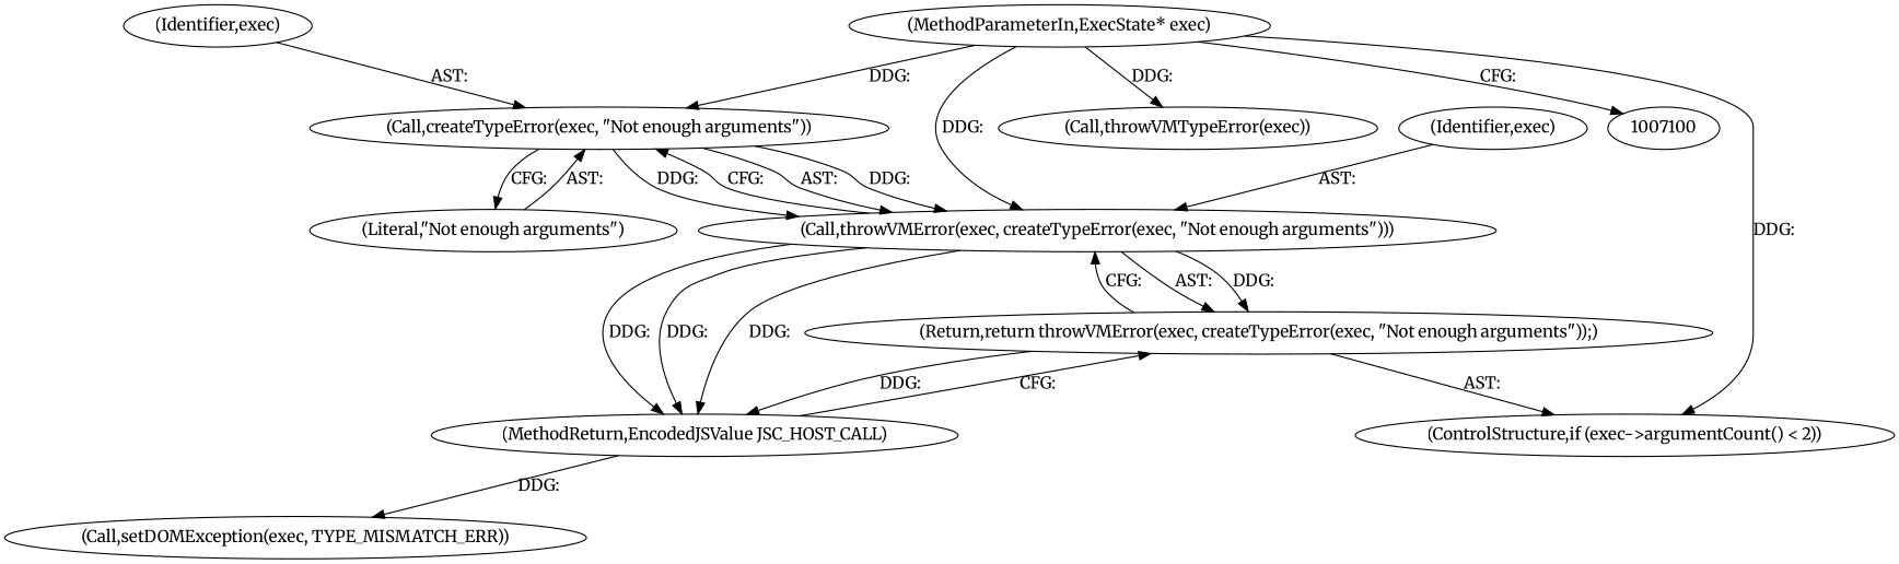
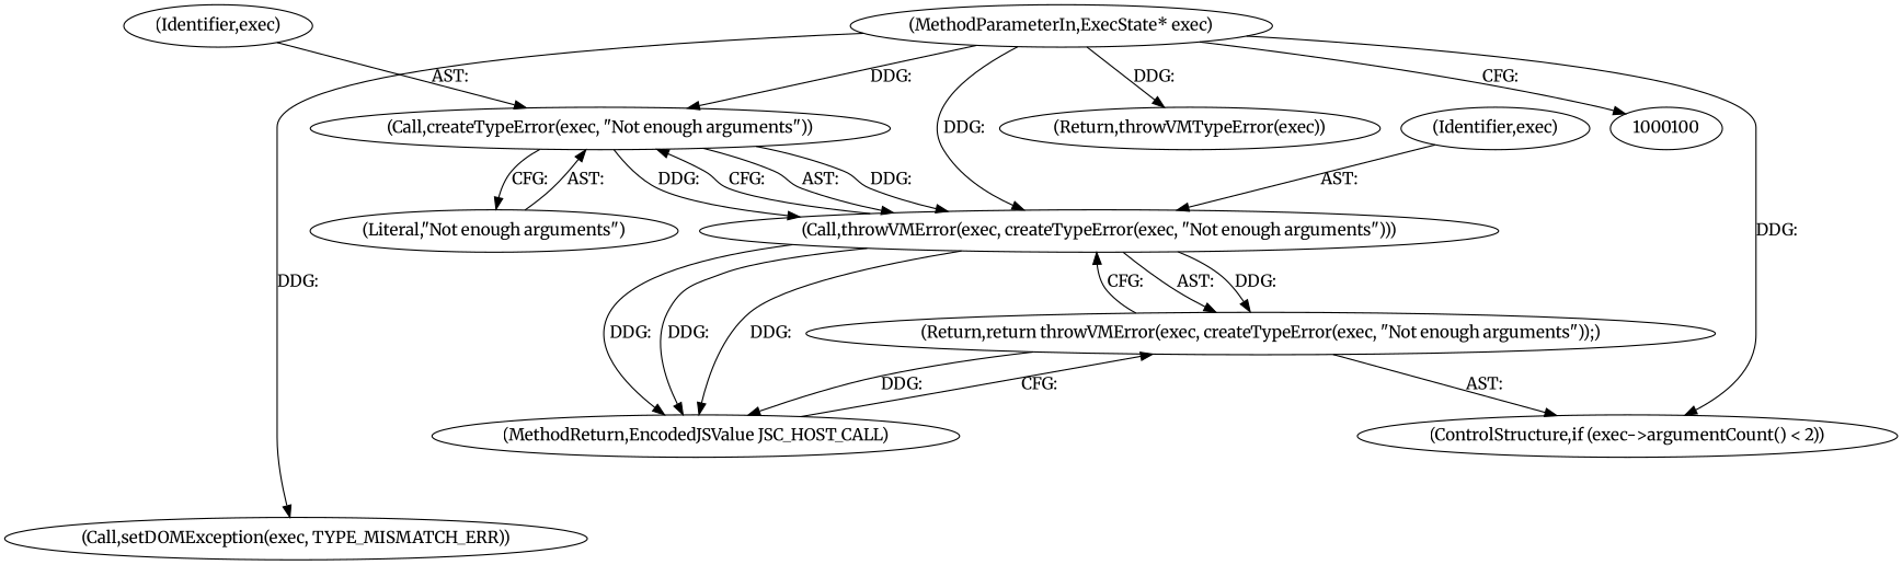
  digraph {
    fontname=Merriweather
    node [fontname=Merriweather]
    edge [fontname=Merriweather]
    n1 [label="(Call,createTypeError(exec, \"Not enough arguments\"))"]
    n2 [label="(Call,throwVMError(exec, createTypeError(exec, \"Not enough arguments\")))"]
    n3 [label="(Literal,\"Not enough arguments\")"]
    n4 [label="(MethodReturn,EncodedJSValue JSC_HOST_CALL)"]
    n5 [label="(Return,return throwVMError(exec, createTypeError(exec, \"Not enough arguments\"));)"]
    n6 [label="(MethodParameterIn,ExecState* exec)"]
    n7 [label="(Call,setDOMException(exec, TYPE_MISMATCH_ERR))"]
-   n8 [label="(Call,throwVMTypeError(exec))"]
-   1000100 [label=1007100]
+   n8 [label="(Return,throwVMTypeError(exec))"]
+   1000100
    n10 [label="(ControlStructure,if (exec->argumentCount() < 2))"]
    n11 [label="(Identifier,exec)"]
    n12 [label="(Identifier,exec)"]
    n1 -> n2 [label="AST: "]
    n1 -> n2 [label="DDG: "]
    n1 -> n2 [label="DDG: "]
    n1 -> n3 [label="CFG: "]
    n2 -> n1 [label="CFG: "]
    n2 -> n4 [label="DDG: "]
    n2 -> n4 [label="DDG: "]
    n2 -> n4 [label="DDG: "]
    n2 -> n5 [label="AST: "]
    n2 -> n5 [label="DDG: "]
    n3 -> n1 [label="AST: "]
    n4 -> n5 [label="CFG: "]
    n5 -> n2 [label="CFG: "]
    n5 -> n4 [label="DDG: "]
    n5 -> n10 [label="AST: "]
    n6 -> n1 [label="DDG: "]
    n6 -> n2 [label="DDG: "]
-   n4 -> n7 [label="DDG: "]
+   n6 -> n7 [label="DDG: "]
    n6 -> n8 [label="DDG: "]
    n6 -> 1000100 [label="CFG: "]
    n6 -> n10 [label="DDG: "]
    n11 -> n1 [label="AST: "]
    n12 -> n2 [label="AST: "]
  }
